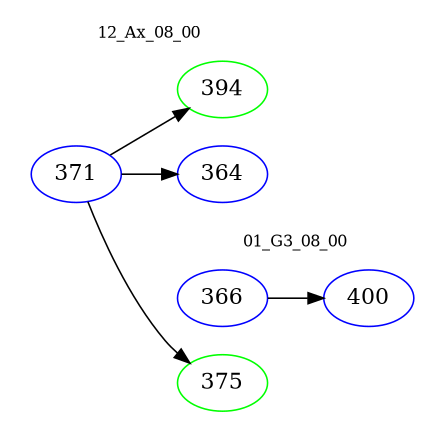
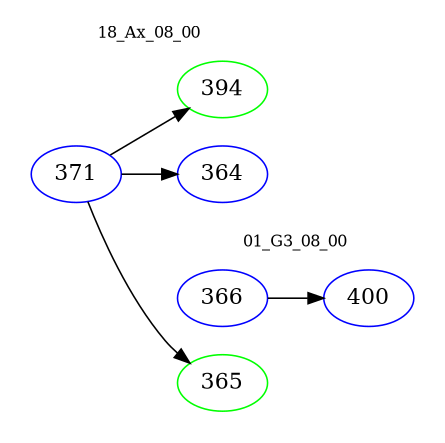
  digraph {
    rankdir=LR
    node [color=blue]
    edge [color=black]
    n1 [label=371]
    n2 [label=364]
    n3 [color=green label=394]
    n4 [label=366]
-   n5 [color=green label=375]
+   n5 [color=green label=365]
    n6 [label=400]
    subgraph cluster_1 {
      color=white
      fontsize=10
-     label="12_Ax_08_00"
+     label="18_Ax_08_00"
      n1
      n2
      n3
    }
    subgraph cluster_2 {
      color=white
      fontsize=10
      label="01_G3_08_00"
      n4
      n5
      n6
    }
    n1 -> n2
    n1 -> n3
    n1 -> n5
    n4 -> n6
  }
